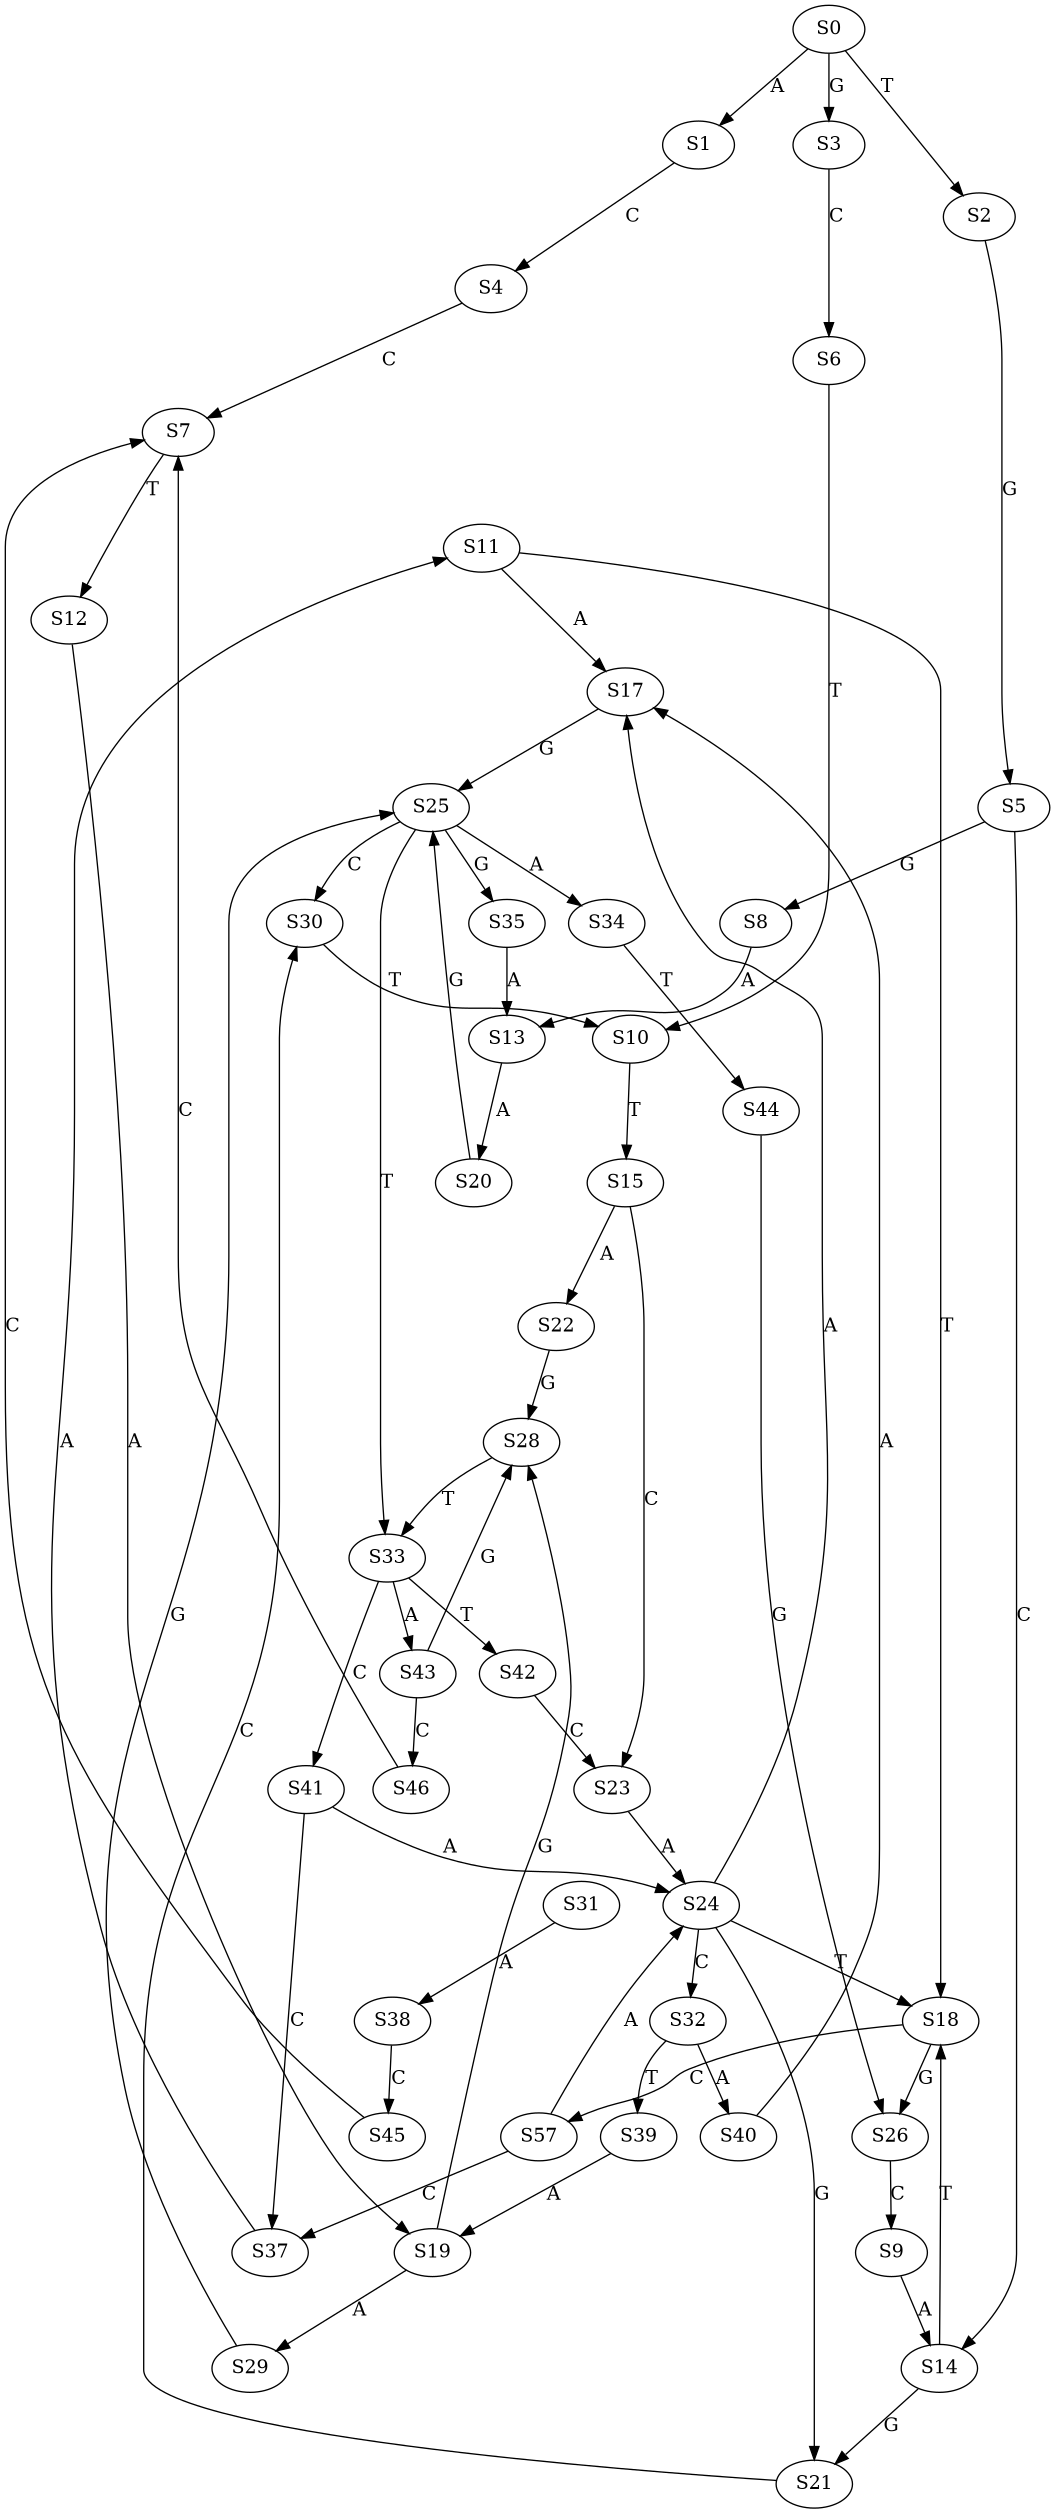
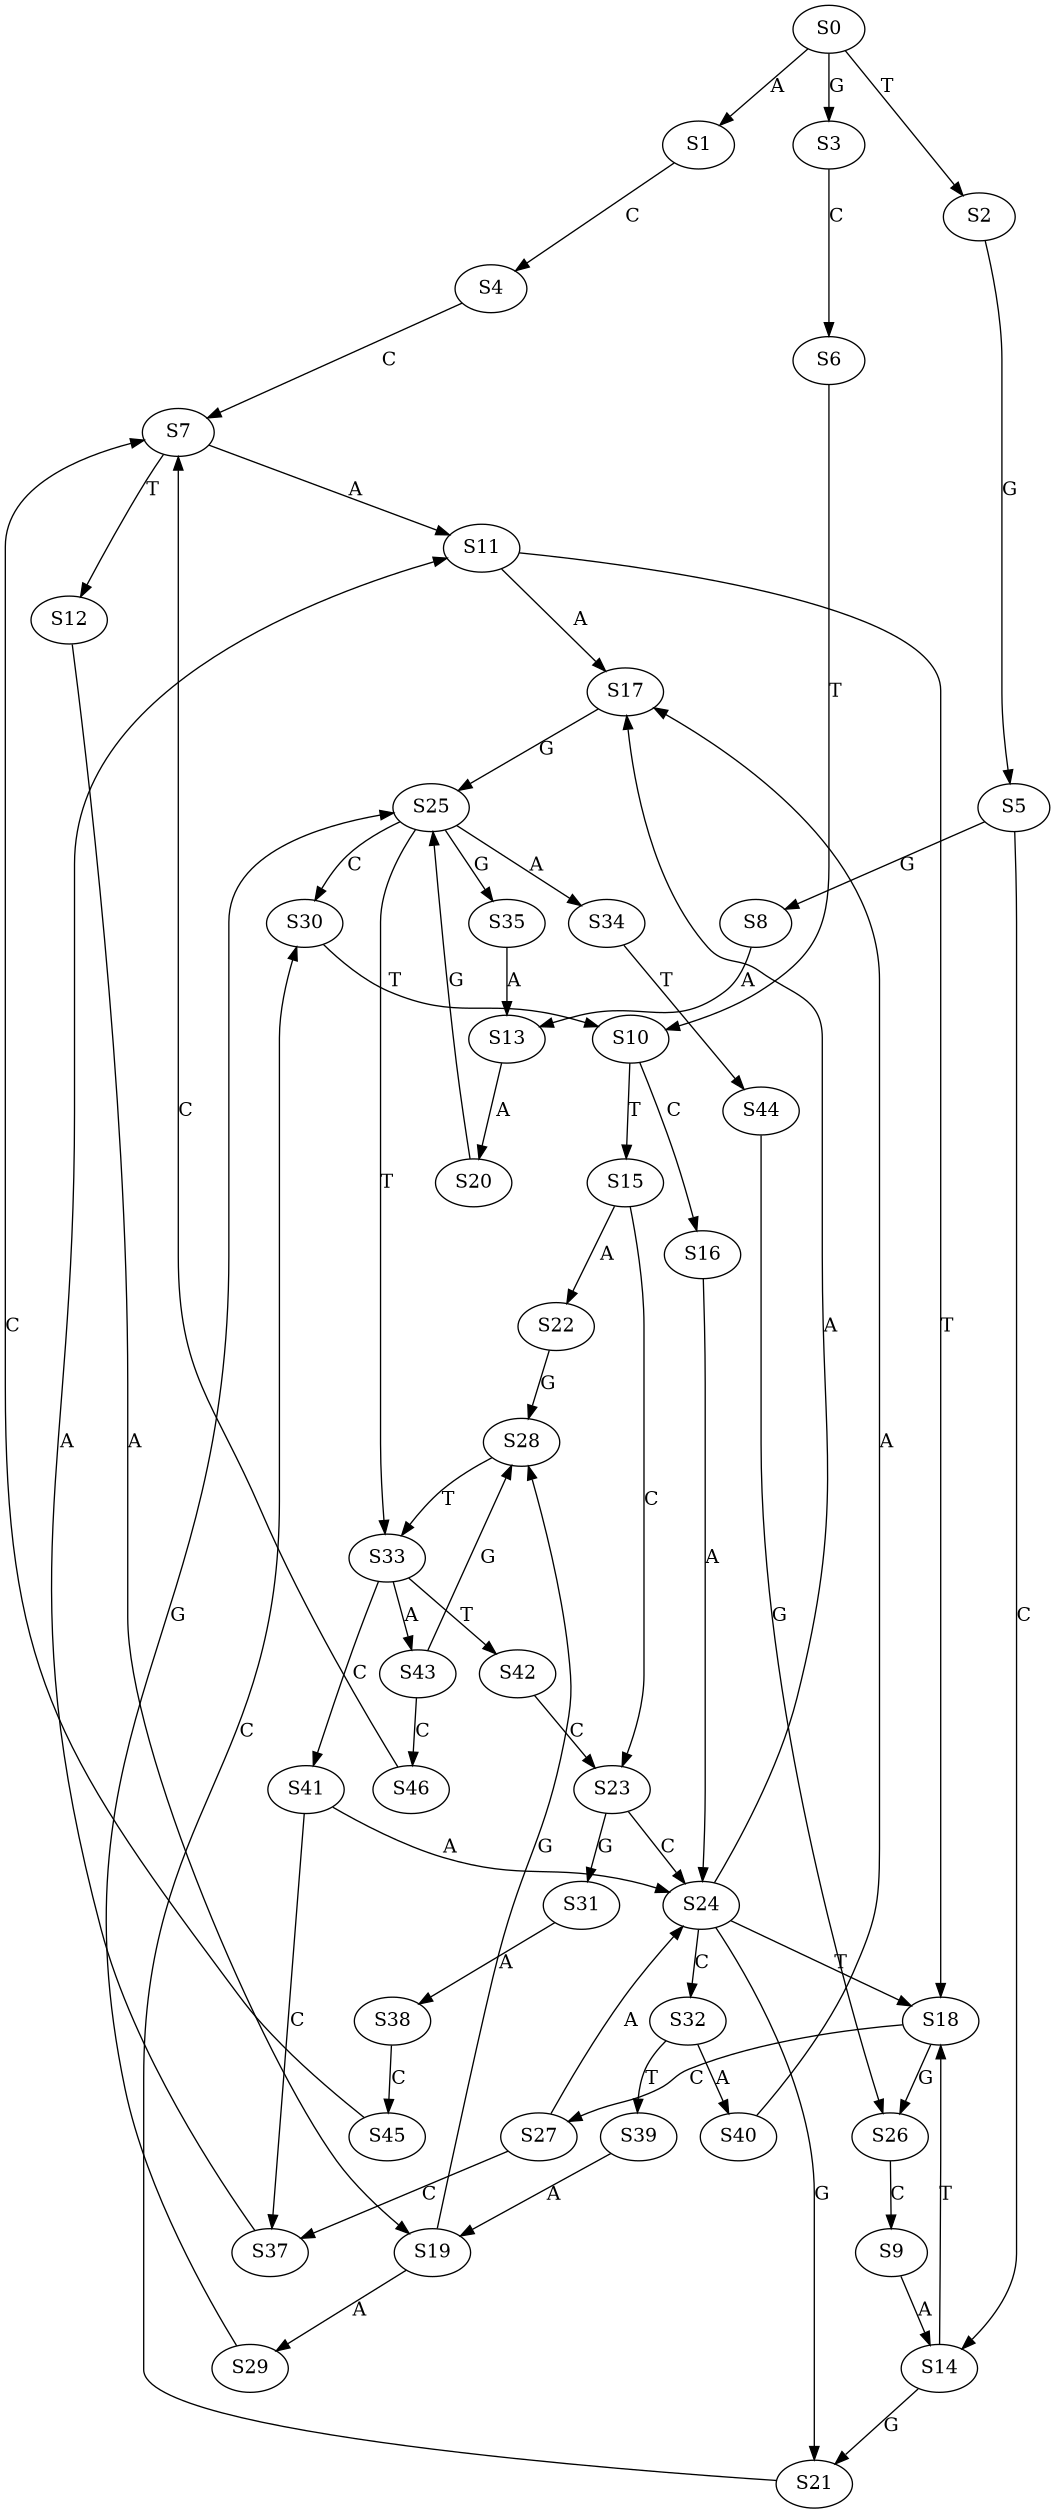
  strict digraph {
    S0
    S1
    S2
    S3
    S4
    S5
    S6
    S7
    S8
    S14
    S10
    S11
    S12
    S13
    S9
    S15
+   S16
    S17
    S18
    S19
    S20
    S21
    S22
    S23
    S24
    S25
    S26
-   S27 [label=S57]
+   S27
    S28
    S29
    S30
    S31
    S32
    S33
    S34
    S35
    S37
    S38
    S39
    S40
    S41
    S42
    S43
    S44
    S45
    S46
    S0 -> S1 [label=A]
    S0 -> S2 [label=T]
    S0 -> S3 [label=G]
    S1 -> S4 [label=C]
    S2 -> S5 [label=G]
    S3 -> S6 [label=C]
    S4 -> S7 [label=C]
    S5 -> S8 [label=G]
    S5 -> S14 [label=C]
    S6 -> S10 [label=T]
+   S7 -> S11 [label=A]
    S7 -> S12 [label=T]
    S8 -> S13 [label=A]
    S14 -> S18 [label=T]
    S14 -> S21 [label=G]
    S10 -> S15 [label=T]
+   S10 -> S16 [label=C]
    S11 -> S17 [label=A]
    S11 -> S18 [label=T]
    S12 -> S19 [label=A]
    S13 -> S20 [label=A]
    S9 -> S14 [label=A]
    S15 -> S22 [label=A]
    S15 -> S23 [label=C]
+   S16 -> S24 [label=A]
    S17 -> S25 [label=G]
    S18 -> S26 [label=G]
    S18 -> S27 [label=C]
    S19 -> S28 [label=G]
    S19 -> S29 [label=A]
    S20 -> S25 [label=G]
    S21 -> S30 [label=C]
    S22 -> S28 [label=G]
-   S23 -> S24 [label=A]
+   S23 -> S24 [label=C]
+   S23 -> S31 [label=G]
    S24 -> S17 [label=A]
    S24 -> S18 [label=T]
    S24 -> S21 [label=G]
    S24 -> S32 [label=C]
    S25 -> S30 [label=C]
    S25 -> S33 [label=T]
    S25 -> S34 [label=A]
    S25 -> S35 [label=G]
    S26 -> S9 [label=C]
    S27 -> S24 [label=A]
    S27 -> S37 [label=C]
    S28 -> S33 [label=T]
    S29 -> S25 [label=G]
    S30 -> S10 [label=T]
    S31 -> S38 [label=A]
    S32 -> S39 [label=T]
    S32 -> S40 [label=A]
    S33 -> S41 [label=C]
    S33 -> S42 [label=T]
    S33 -> S43 [label=A]
    S34 -> S44 [label=T]
    S35 -> S13 [label=A]
    S37 -> S11 [label=A]
    S38 -> S45 [label=C]
    S39 -> S19 [label=A]
    S40 -> S17 [label=A]
    S41 -> S24 [label=A]
    S41 -> S37 [label=C]
    S42 -> S23 [label=C]
    S43 -> S28 [label=G]
    S43 -> S46 [label=C]
    S44 -> S26 [label=G]
    S45 -> S7 [label=C]
    S46 -> S7 [label=C]
  }
